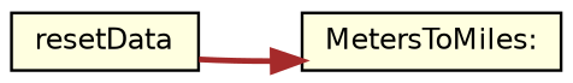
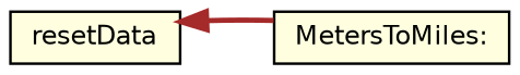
  digraph {
    rankdir=LR
    node [color=black fillcolor=lightyellow fontname=Helvetica fontsize=10 shape=record style=filled]
    n1 [fontcolor=black height=0.2 label=resetData width=0.4]
    n2 [height=0.2 label="MetersToMiles:" width=0.4]
-   n1 -> n2 [color=brown fontname=Helvetica fontsize=10 labelfontname=Helvetica labelfontsize=10 style=bold]
+   n2 -> n1 [color=brown fontname=Helvetica fontsize=10 labelfontname=Helvetica labelfontsize=10 style=bold]
  }
